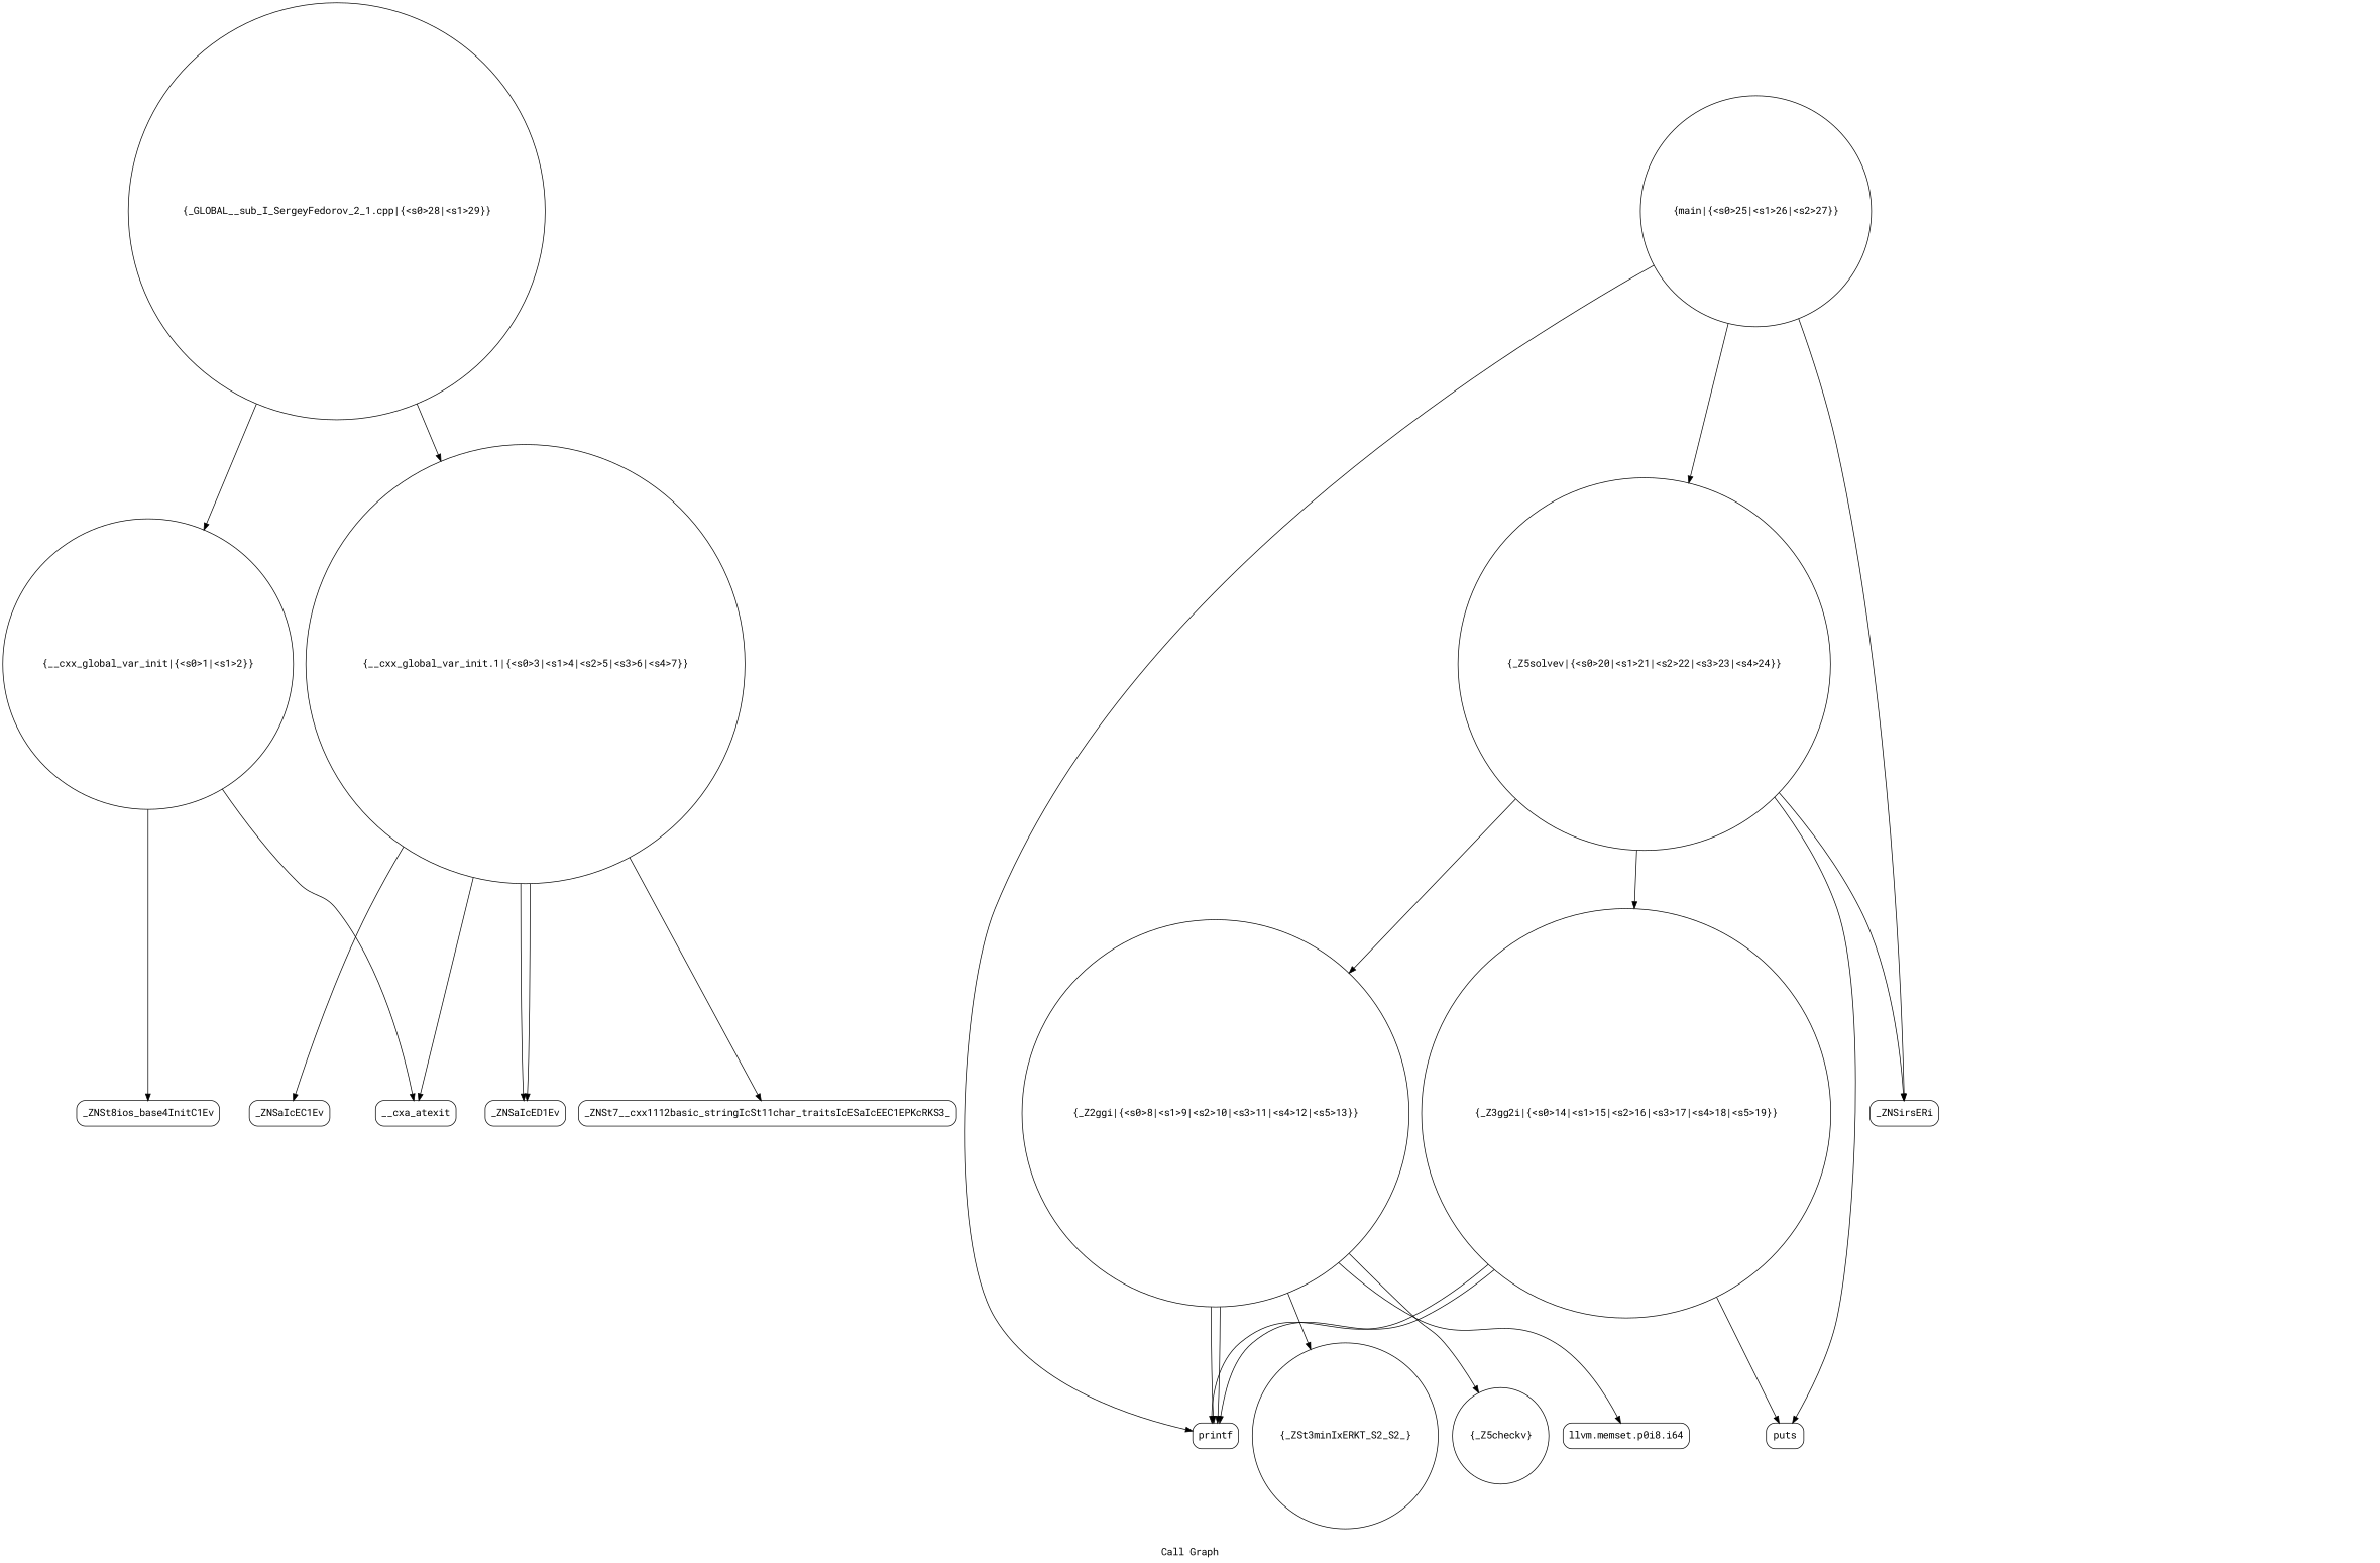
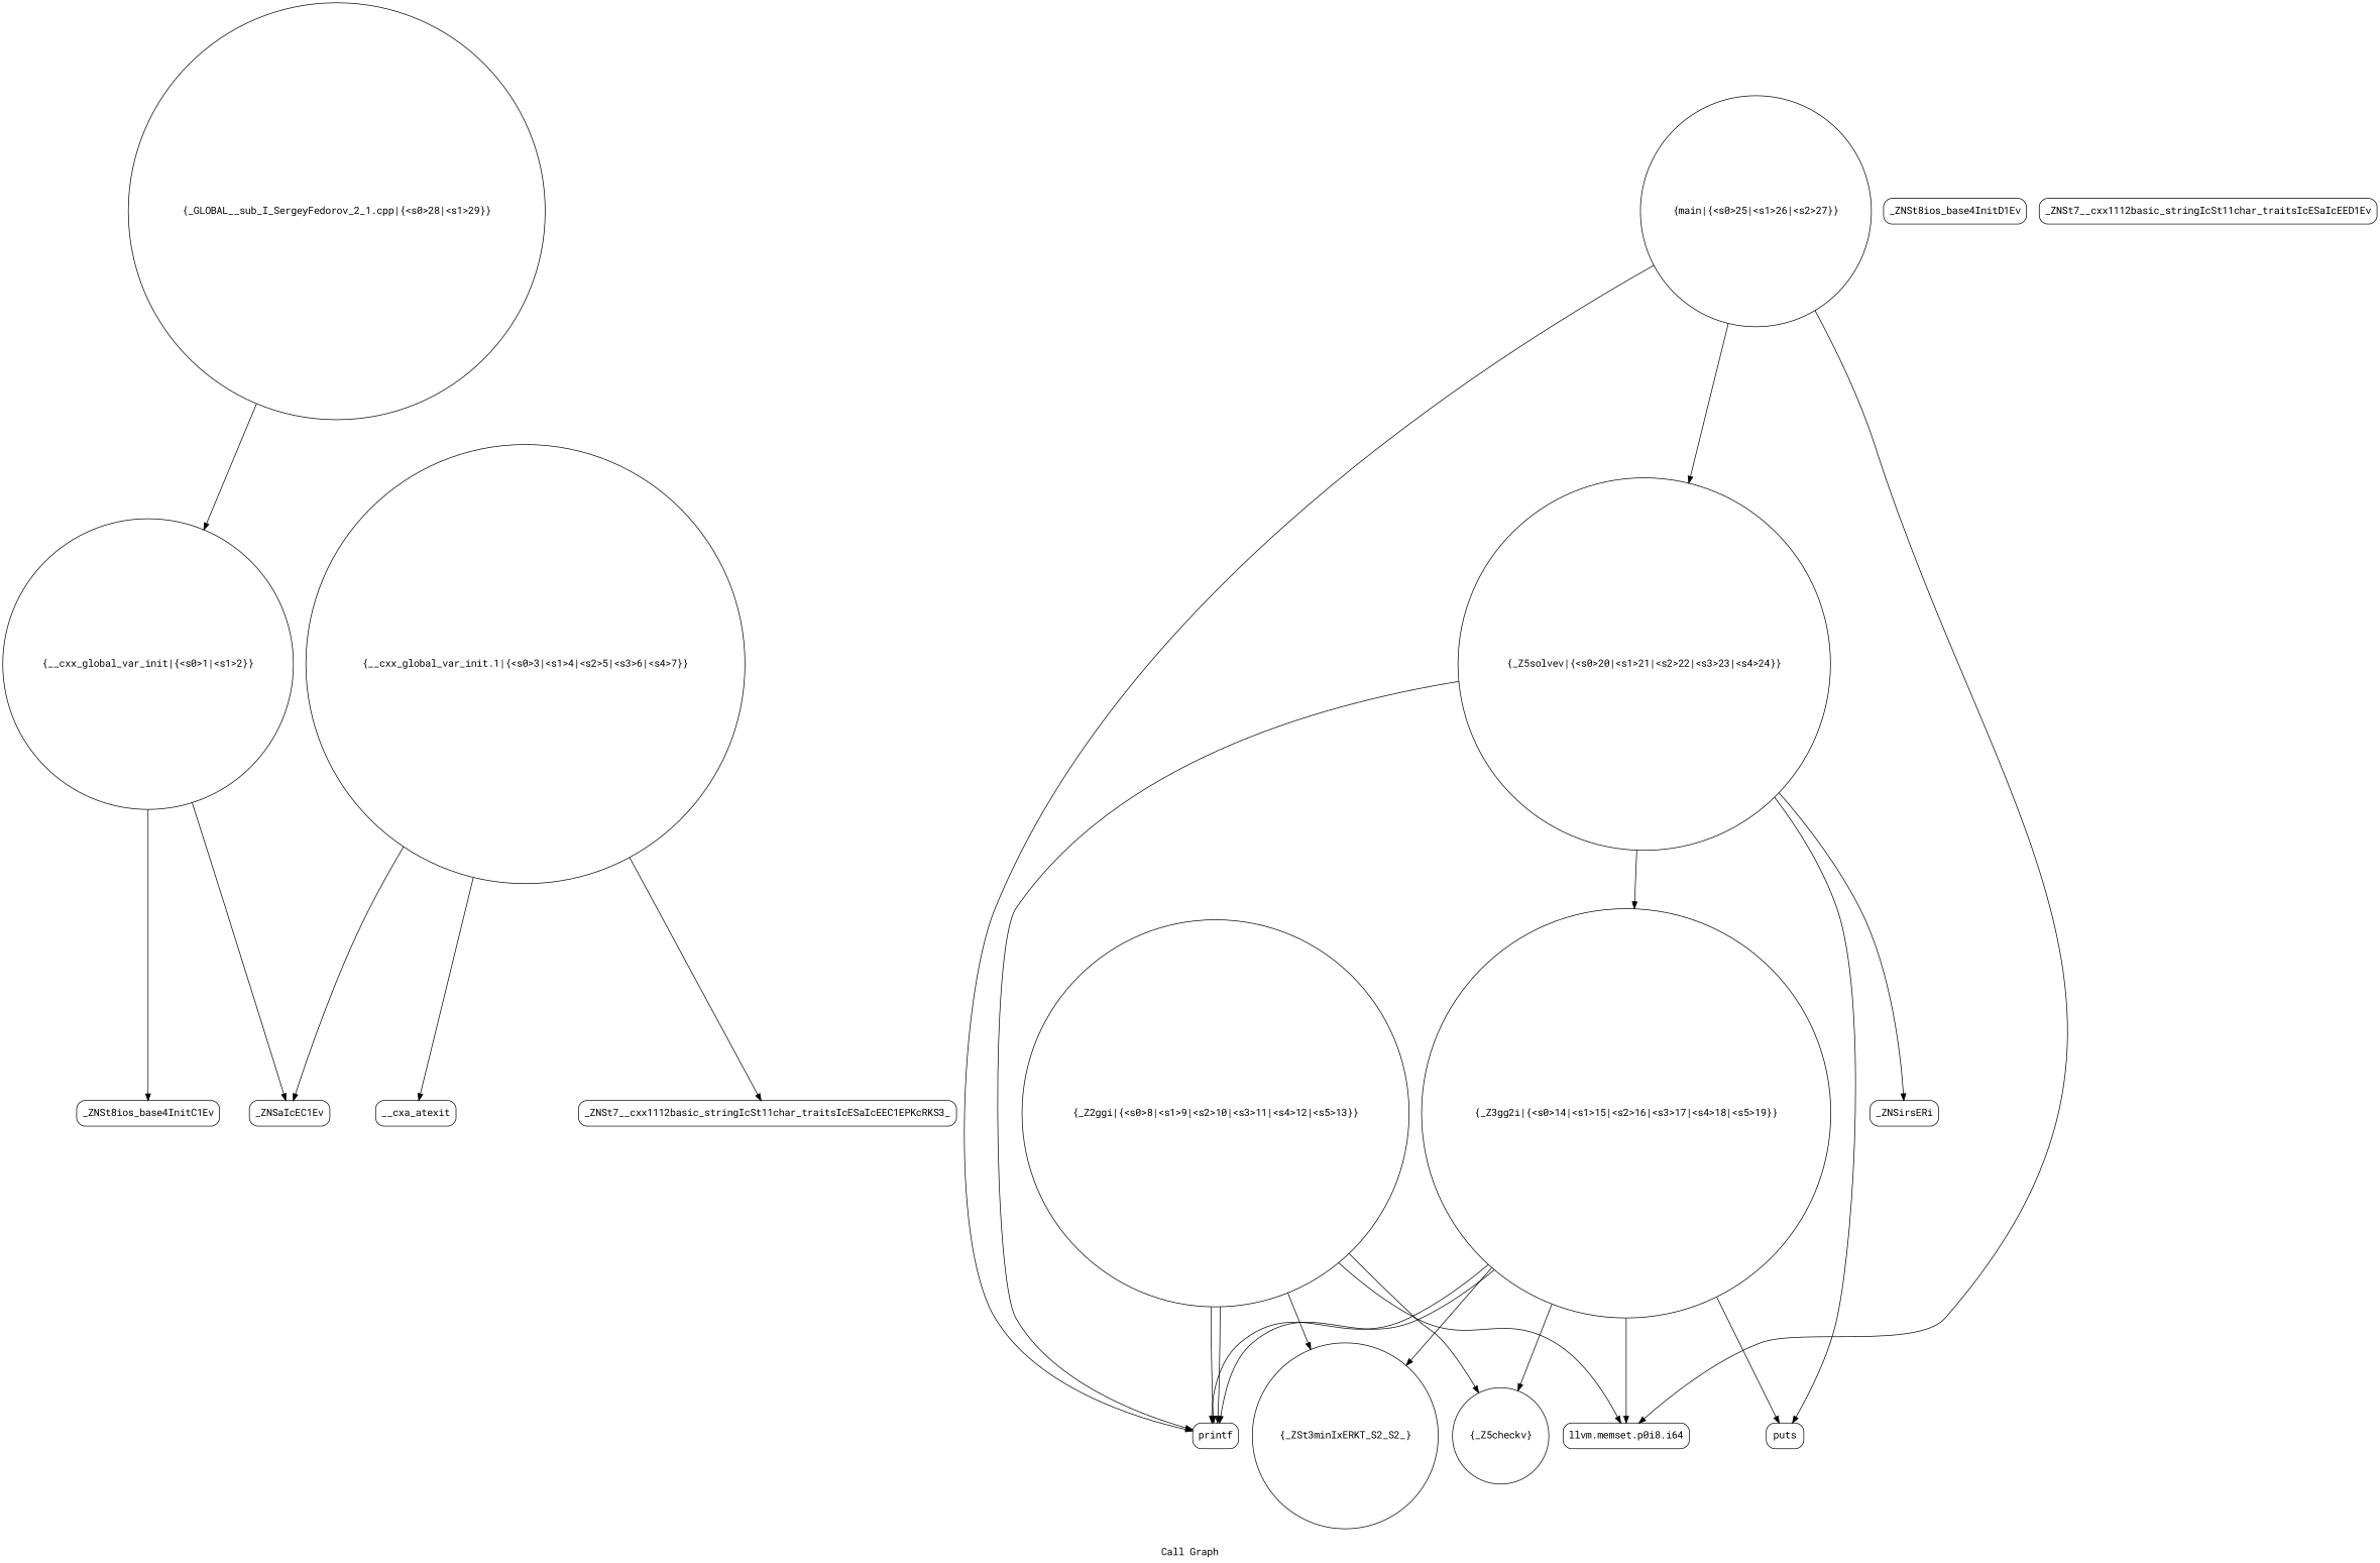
  digraph {
    fontname="Roboto Mono"
    label="Call Graph"
    node [fontname="Roboto Mono" shape=Mrecord]
    edge [color=black fontname="Roboto Mono" tailport=s0]
    n1 [label="{__cxx_global_var_init|{<s0>1|<s1>2}}" shape=circle]
    n2 [label="{_ZNSt8ios_base4InitC1Ev}"]
    n3 [label="{__cxa_atexit}"]
    n4 [label="{printf}"]
    n5 [label="{_GLOBAL__sub_I_SergeyFedorov_2_1.cpp|{<s0>28|<s1>29}}" shape=circle]
    n6 [label="{__cxx_global_var_init.1|{<s0>3|<s1>4|<s2>5|<s3>6|<s4>7}}" shape=circle]
    n7 [label="{_ZNSaIcEC1Ev}"]
    n8 [label="{_ZNSt7__cxx1112basic_stringIcSt11char_traitsIcESaIcEEC1EPKcRKS3_}"]
-   n9 [label="{_ZNSaIcED1Ev}"]
+   n10 [label="{_ZNSt8ios_base4InitD1Ev}"]
+   n11 [label="{_ZNSt7__cxx1112basic_stringIcSt11char_traitsIcESaIcEED1Ev}"]
    n12 [label="{_Z3gg2i|{<s0>14|<s1>15|<s2>16|<s3>17|<s4>18|<s5>19}}" shape=circle]
    n13 [label="{llvm.memset.p0i8.i64}"]
    n14 [label="{_ZSt3minIxERKT_S2_S2_}" shape=circle]
    n15 [label="{_Z5checkv}" shape=circle]
    n16 [label="{puts}"]
    n17 [label="{_Z2ggi|{<s0>8|<s1>9|<s2>10|<s3>11|<s4>12|<s5>13}}" shape=circle]
    n18 [label="{_ZNSirsERi}"]
    n19 [label="{main|{<s0>25|<s1>26|<s2>27}}" shape=circle]
    n20 [label="{_Z5solvev|{<s0>20|<s1>21|<s2>22|<s3>23|<s4>24}}" shape=circle]
    n1 -> n2
-   n1 -> n3 [tailport=s1]
+   n1 -> n7 [tailport=s1]
    n5 -> n1
-   n5 -> n6 [tailport=s1]
    n6 -> n3 [tailport=s3]
    n6 -> n7
    n6 -> n8 [tailport=s1]
-   n6 -> n9 [tailport=s2]
-   n6 -> n9 [tailport=s4]
    n12 -> n4 [tailport=s3]
    n12 -> n4 [tailport=s4]
+   n12 -> n13
+   n12 -> n14 [tailport=s1]
+   n12 -> n15 [tailport=s2]
    n12 -> n16 [tailport=s5]
    n17 -> n4 [tailport=s3]
    n17 -> n4 [tailport=s4]
    n17 -> n13
    n17 -> n14 [tailport=s1]
    n17 -> n15 [tailport=s2]
    n19 -> n4 [tailport=s1]
-   n19 -> n18
+   n19 -> n13
    n19 -> n20 [tailport=s2]
    n20 -> n12 [tailport=s3]
    n20 -> n16 [tailport=s4]
-   n20 -> n17 [tailport=s2]
+   n20 -> n4 [tailport=s2]
    n20 -> n18
  }
